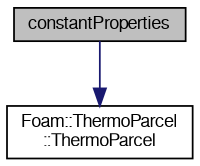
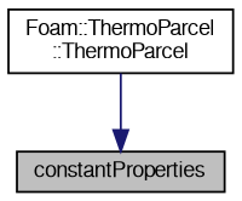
  digraph {
    rankdir=TB
    node [color=black fontname=FreeSans fontsize=10 shape=record]
    n1 [fillcolor=grey75 fontcolor=black height=0.2 label=constantProperties style=filled width=0.4]
    n2 [height=0.2 label="Foam::ThermoParcel\l::ThermoParcel" width=0.4]
-   n1 -> n2 [color=midnightblue fontname=FreeSans fontsize=10 labelfontname=FreeSans labelfontsize=10 style=solid]
+   n2 -> n1 [color=midnightblue fontname=FreeSans fontsize=10 labelfontname=FreeSans labelfontsize=10 style=solid]
  }
